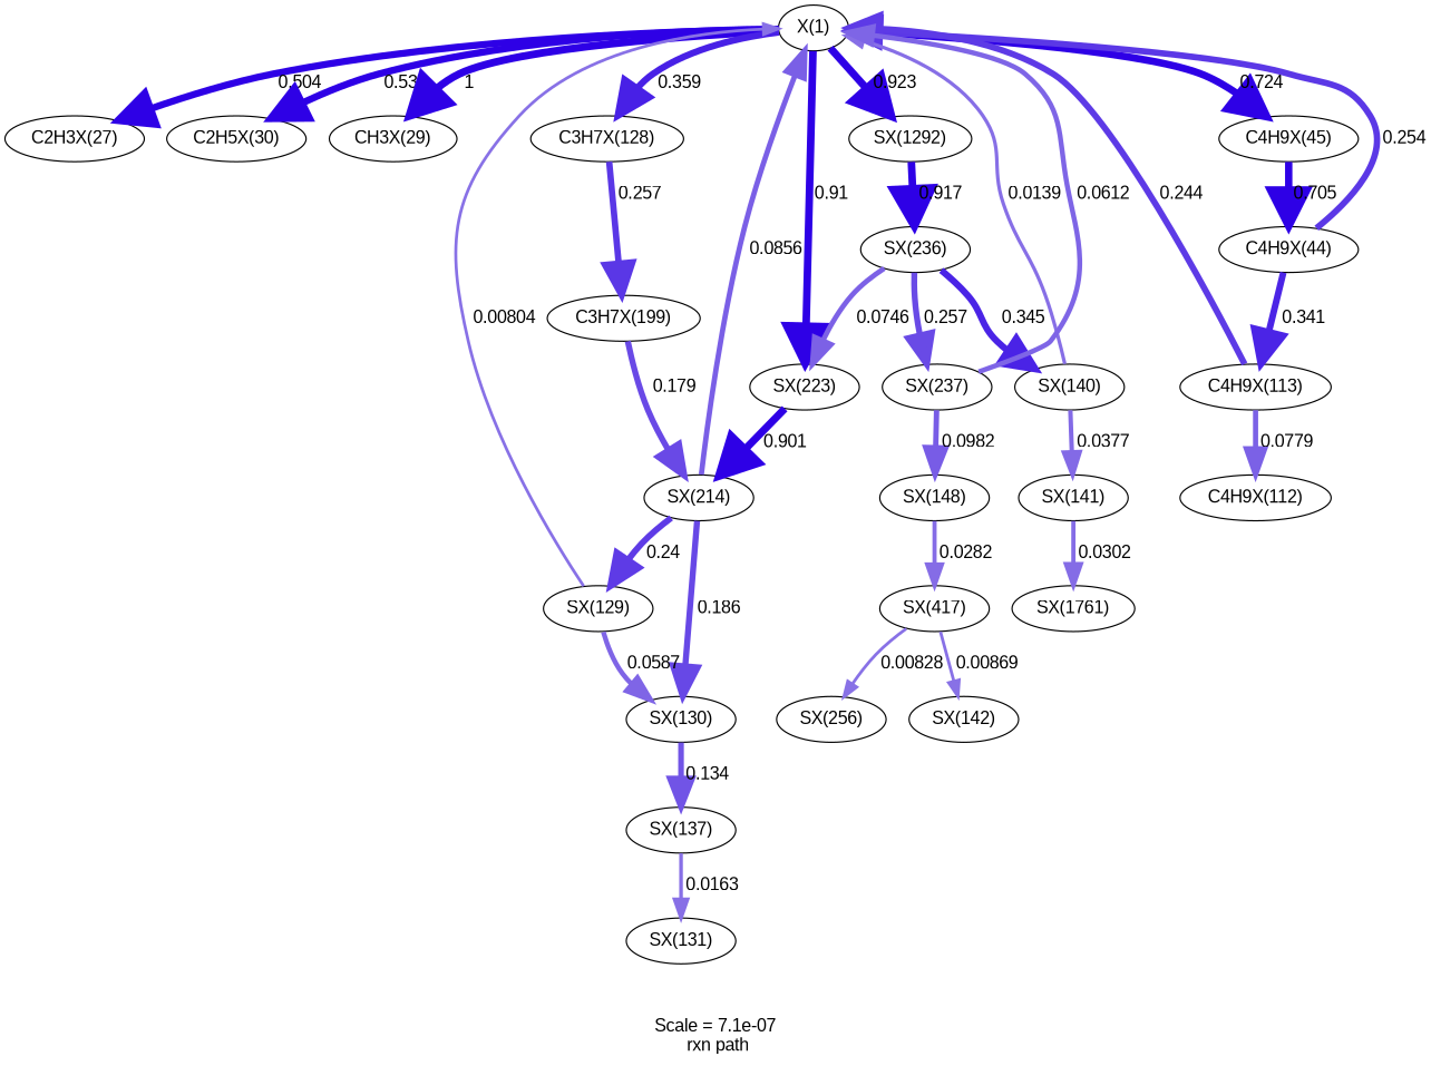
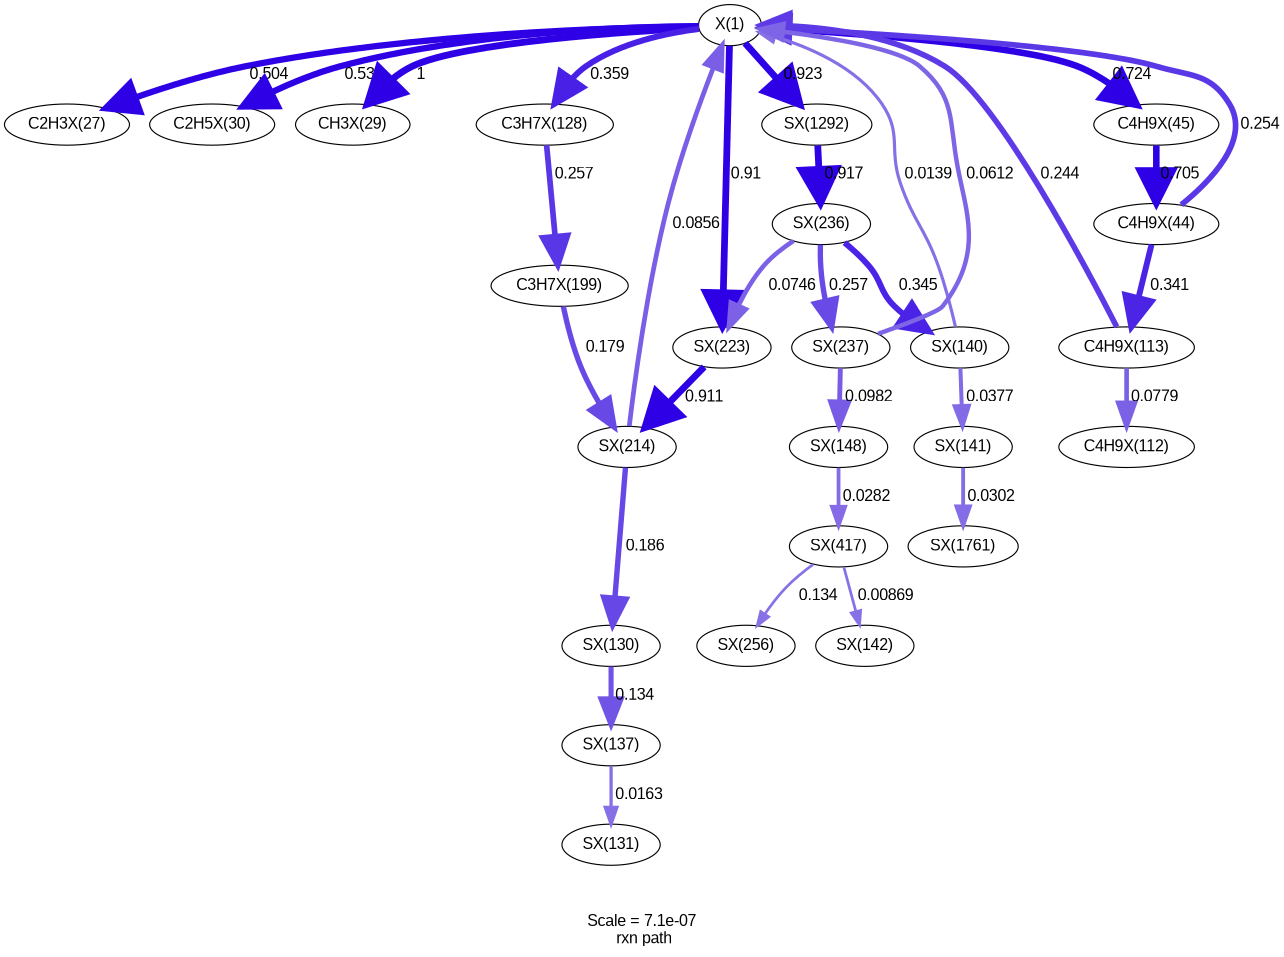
  digraph {
    fontname="Liberation Sans"
    label="Scale = 7.1e-07\l rxn path"
    node [fontname="Liberation Sans"]
    edge [arrowsize=2.96 color="0.7, 1.42, 0.9" fontname="Liberation Sans" style="setlinewidth(5.93)"]
    n1 [label="X(1)"]
    n2 [label="C2H3X(27)"]
    n3 [label="C2H5X(30)"]
    n4 [label="CH3X(29)"]
    n5 [label="C3H7X(128)"]
    n6 [label="SX(223)"]
    n7 [label="C4H9X(45)"]
    n8 [label="SX(1292)"]
    n9 [label="C3H7X(199)"]
    n10 [label="SX(214)"]
    n11 [label="C4H9X(44)"]
    n12 [label="SX(236)"]
-   n13 [label="SX(129)"]
    n14 [label="SX(130)"]
    n15 [label="SX(137)"]
    n16 [label="SX(131)"]
    n17 [label="C4H9X(113)"]
    n18 [label="C4H9X(112)"]
    n19 [label="SX(140)"]
    n20 [label="SX(237)"]
    n21 [label="SX(141)"]
    n22 [label="SX(148)"]
    n23 [label="SX(1761)"]
    n24 [label="SX(417)"]
    n25 [label="SX(256)"]
    n26 [label="SX(142)"]
    n1 -> n2 [arrowsize=2.74 color="0.7, 1, 0.9" label=" 0.504" style="setlinewidth(5.48)"]
    n1 -> n3 [arrowsize=2.76 color="0.7, 1.03, 0.9" label=" 0.535" style="setlinewidth(5.53)"]
    n1 -> n4 [arrowsize=3 color="0.7, 1.5, 0.9" label=" 1" style="setlinewidth(6)"]
    n1 -> n5 [arrowsize=2.61 color="0.7, 0.859, 0.9" label=" 0.359" style="setlinewidth(5.23)"]
    n1 -> n6 [color="0.7, 1.41, 0.9" label=" 0.91"]
    n1 -> n7 [arrowsize=2.88 color="0.7, 1.22, 0.9" label=" 0.724" style="setlinewidth(5.76)"]
    n1 -> n8 [arrowsize=2.97 label=" 0.923" style="setlinewidth(5.94)"]
    n5 -> n9 [arrowsize=2.49 color="0.7, 0.757, 0.9" label=" 0.257" style="setlinewidth(4.98)"]
-   n6 -> n10 [color="0.7, 1.4, 0.9" label=" 0.901" style="setlinewidth(5.92)"]
+   n6 -> n10 [color="0.7, 1.4, 0.9" label=" 0.911" style="setlinewidth(5.92)"]
    n7 -> n11 [arrowsize=2.87 color="0.7, 1.21, 0.9" label=" 0.705" style="setlinewidth(5.74)"]
    n8 -> n12 [arrowsize=2.97 label=" 0.917"]
    n9 -> n10 [arrowsize=2.35 color="0.7, 0.679, 0.9" label=" 0.179" style="setlinewidth(4.7)"]
    n10 -> n1 [arrowsize=2.07 color="0.7, 0.586, 0.9" label=" 0.0856" style="setlinewidth(4.14)"]
-   n10 -> n13 [arrowsize=2.46 color="0.7, 0.74, 0.9" label=" 0.24" style="setlinewidth(4.92)"]
    n10 -> n14 [arrowsize=2.37 color="0.7, 0.686, 0.9" label=" 0.186" style="setlinewidth(4.73)"]
    n11 -> n1 [arrowsize=2.48 color="0.7, 0.754, 0.9" label=" 0.254" style="setlinewidth(4.96)"]
    n11 -> n17 [arrowsize=2.59 color="0.7, 0.841, 0.9" label=" 0.341" style="setlinewidth(5.19)"]
    n12 -> n6 [arrowsize=2.02 color="0.7, 0.575, 0.9" label=" 0.0746" style="setlinewidth(4.04)"]
    n12 -> n19 [arrowsize=2.6 color="0.7, 0.845, 0.9" label=" 0.345" style="setlinewidth(5.2)"]
    n12 -> n20 [arrowsize=2.35 color="0.7, 0.677, 0.9" label=" 0.257" style="setlinewidth(4.69)"]
-   n13 -> n1 [arrowsize=1.18 color="0.7, 0.508, 0.9" label=" 0.00804" style="setlinewidth(2.36)"]
-   n13 -> n14 [arrowsize=1.93 color="0.7, 0.559, 0.9" label=" 0.0587" style="setlinewidth(3.86)"]
    n14 -> n15 [arrowsize=2.24 color="0.7, 0.634, 0.9" label=" 0.134" style="setlinewidth(4.48)"]
    n15 -> n16 [arrowsize=1.45 color="0.7, 0.516, 0.9" label=" 0.0163" style="setlinewidth(2.89)"]
    n17 -> n1 [arrowsize=2.47 color="0.7, 0.744, 0.9" label=" 0.244" style="setlinewidth(4.93)"]
    n17 -> n18 [arrowsize=2.04 color="0.7, 0.578, 0.9" label=" 0.0779" style="setlinewidth(4.07)"]
    n19 -> n1 [arrowsize=1.38 color="0.7, 0.514, 0.9" label=" 0.0139" style="setlinewidth(2.77)"]
    n19 -> n21 [arrowsize=1.76 color="0.7, 0.538, 0.9" label=" 0.0377" style="setlinewidth(3.53)"]
    n20 -> n1 [arrowsize=1.95 color="0.7, 0.561, 0.9" label=" 0.0612" style="setlinewidth(3.89)"]
    n20 -> n22 [arrowsize=2.12 color="0.7, 0.598, 0.9" label=" 0.0982" style="setlinewidth(4.25)"]
    n21 -> n23 [arrowsize=1.68 color="0.7, 0.53, 0.9" label=" 0.0302" style="setlinewidth(3.36)"]
    n22 -> n24 [arrowsize=1.65 color="0.7, 0.528, 0.9" label=" 0.0282" style="setlinewidth(3.31)"]
-   n24 -> n25 [arrowsize=1.19 color="0.7, 0.508, 0.9" label=" 0.00828" style="setlinewidth(2.38)"]
+   n24 -> n25 [arrowsize=1.19 color="0.7, 0.508, 0.9" label=" 0.134" style="setlinewidth(2.38)"]
    n24 -> n26 [arrowsize=1.21 color="0.7, 0.509, 0.9" label=" 0.00869" style="setlinewidth(2.42)"]
  }
